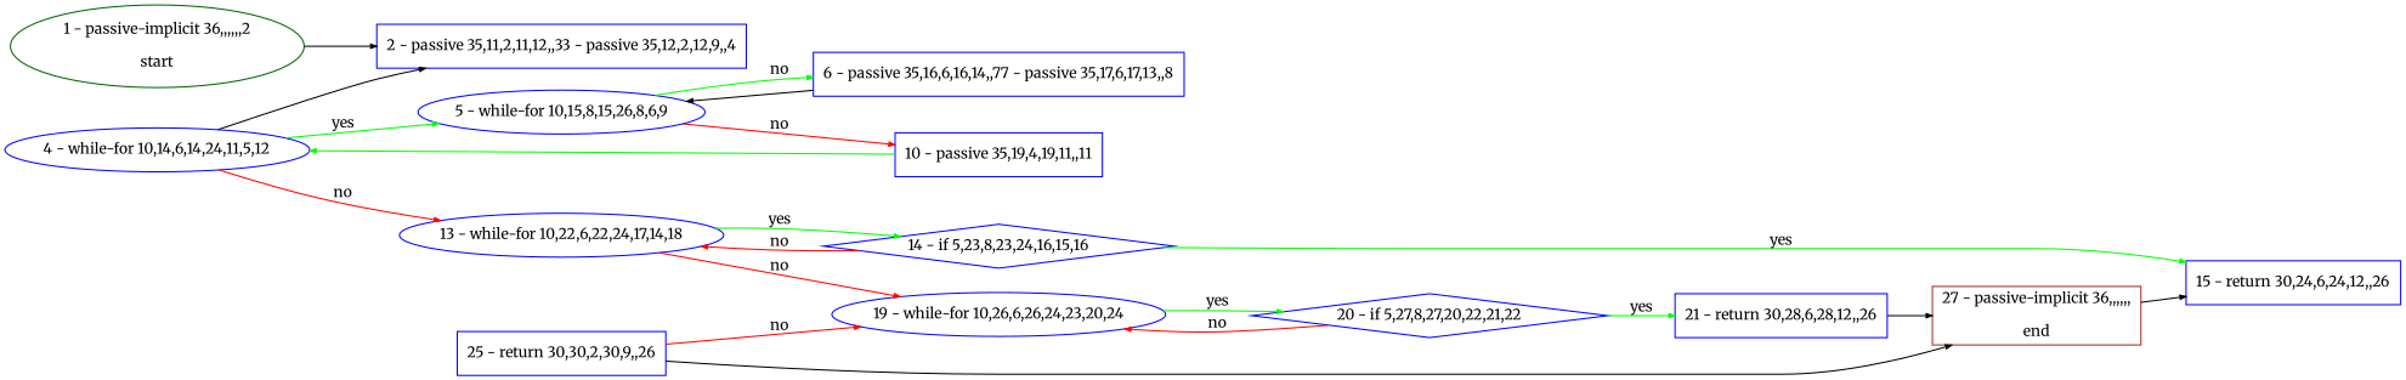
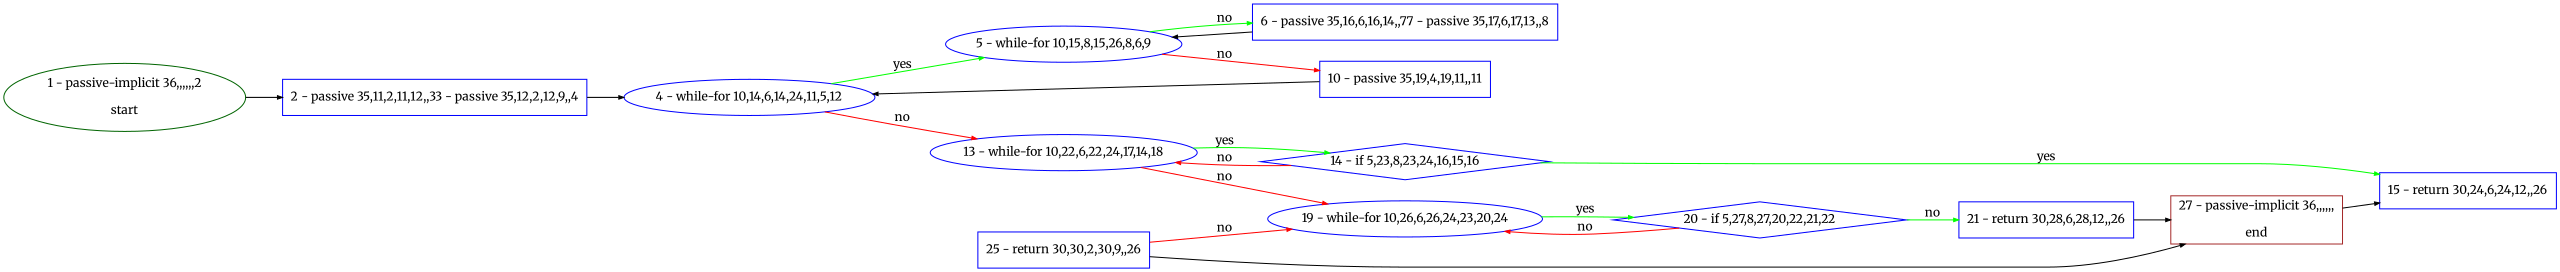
  digraph {
    bgcolor=white
    compound=true
    fillcolor="#FFFFCC"
    fontname=Merriweather
    fontsize=12
    pack=true
    packmode=clust
    rankdir=LR
    style="rounded,filled"
    node [color="#0000ff" compound=true fillcolor="#ffffff" fixedsize=false fontname=Merriweather fontsize=12 node_initialized=no shape=box style=filled]
    edge [arrowhead=normal arrowsize=0.5 arrowtail=none color="#000000" compound=true dir=forward fontcolor=black fontname=Merriweather fontsize=12]
    n1 [label="2 - passive 35,11,2,11,12,,33 - passive 35,12,2,12,9,,4"]
    n2 [label="4 - while-for 10,14,6,14,24,11,5,12" shape=oval]
    n3 [label="5 - while-for 10,15,8,15,26,8,6,9" shape=oval]
    n4 [label="13 - while-for 10,22,6,22,24,17,14,18" shape=oval]
    n5 [color="#006400" label="1 - passive-implicit 36,,,,,,2\n\nstart" shape=ellipse]
    n6 [label="6 - passive 35,16,6,16,14,,77 - passive 35,17,6,17,13,,8"]
    n7 [label="10 - passive 35,19,4,19,11,,11"]
    n8 [label="14 - if 5,23,8,23,24,16,15,16" shape=diamond]
    n9 [label="19 - while-for 10,26,6,26,24,23,20,24" shape=oval]
    n10 [label="15 - return 30,24,6,24,12,,26"]
    n11 [label="20 - if 5,27,8,27,20,22,21,22" shape=diamond]
    n12 [label="21 - return 30,28,6,28,12,,26"]
    n13 [label="25 - return 30,30,2,30,9,,26"]
    n14 [color="#a52a2a" label="27 - passive-implicit 36,,,,,,\n\nend"]
-   n2 -> n1
+   n1 -> n2
    n2 -> n3 [color="#00ff00" label=yes]
    n2 -> n4 [color="#ff0000" label=no]
    n3 -> n6 [color="#00ff00" label=no]
    n3 -> n7 [color="#ff0000" label=no]
    n4 -> n8 [color="#00ff00" label=yes]
    n4 -> n9 [color="#ff0000" label=no]
    n5 -> n1
    n6 -> n3
-   n7 -> n2 [color="#00ff00"]
+   n7 -> n2
    n8 -> n4 [color="#ff0000" label=no]
    n8 -> n10 [color="#00ff00" label=yes]
    n9 -> n11 [color="#00ff00" label=yes]
    n11 -> n9 [color="#ff0000" label=no]
-   n11 -> n12 [color="#00ff00" label=yes]
+   n11 -> n12 [color="#00ff00" label=no]
    n12 -> n14
    n13 -> n9 [color="#ff0000" label=no]
    n13 -> n14
    n14 -> n10
  }
